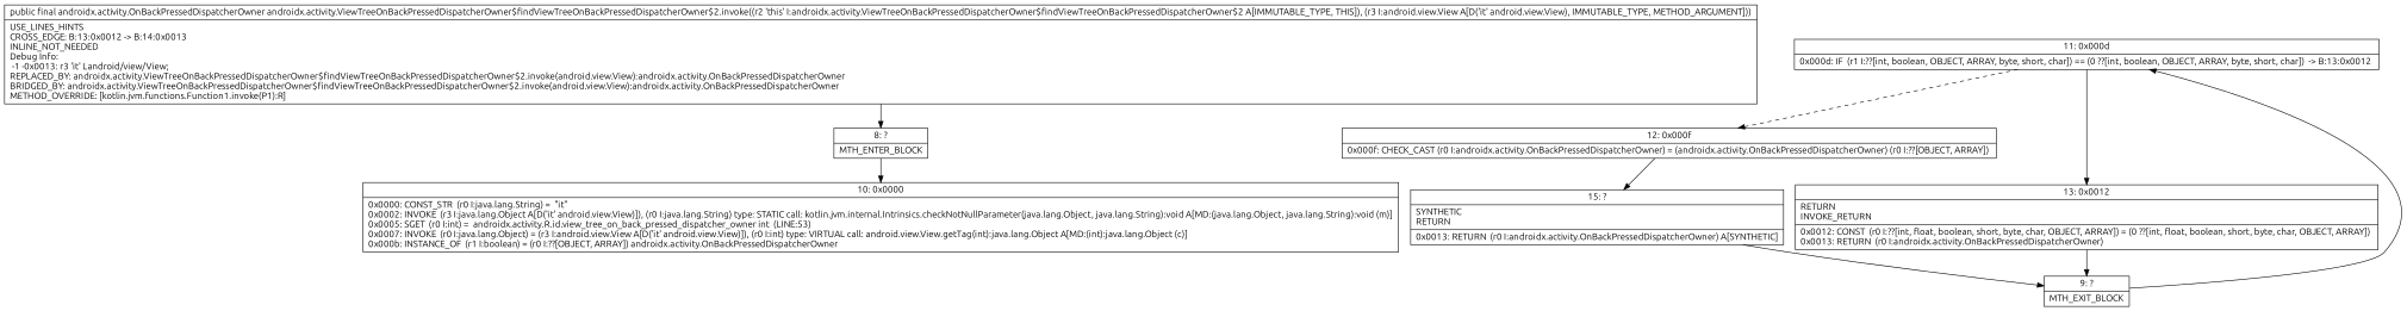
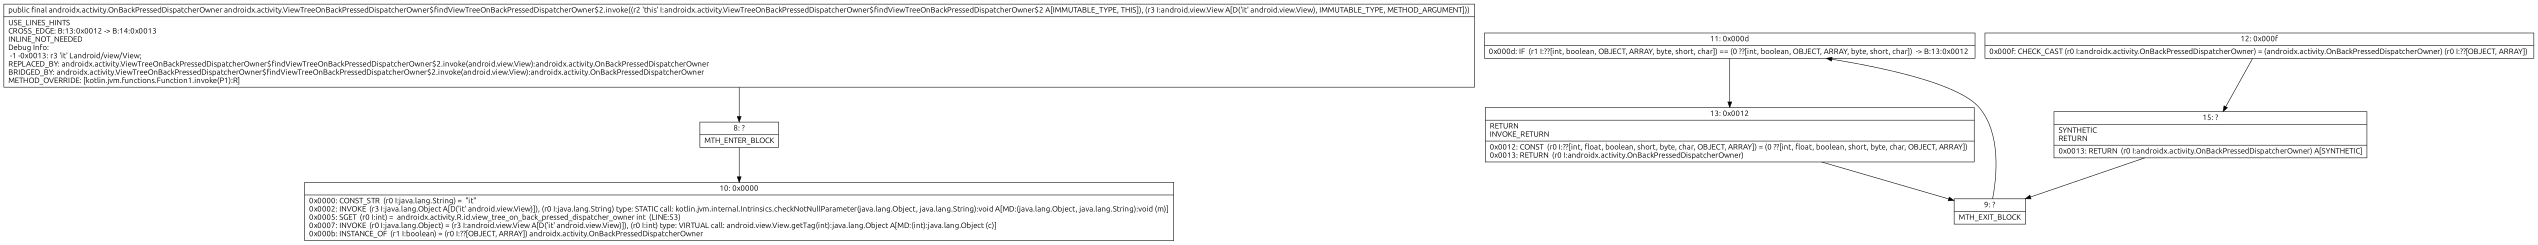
  digraph {
    fontname=Ubuntu
    node [fontname=Ubuntu shape=record]
    edge [fontname=Ubuntu]
    n1 [label="{8\:\ ?|MTH_ENTER_BLOCK\l}"]
    n2 [label="{10\:\ 0x0000|0x0000: CONST_STR  (r0 I:java.lang.String) =  \"it\" \l0x0002: INVOKE  (r3 I:java.lang.Object A[D('it' android.view.View)]), (r0 I:java.lang.String) type: STATIC call: kotlin.jvm.internal.Intrinsics.checkNotNullParameter(java.lang.Object, java.lang.String):void A[MD:(java.lang.Object, java.lang.String):void (m)]\l0x0005: SGET  (r0 I:int) =  androidx.activity.R.id.view_tree_on_back_pressed_dispatcher_owner int  (LINE:53)\l0x0007: INVOKE  (r0 I:java.lang.Object) = (r3 I:android.view.View A[D('it' android.view.View)]), (r0 I:int) type: VIRTUAL call: android.view.View.getTag(int):java.lang.Object A[MD:(int):java.lang.Object (c)]\l0x000b: INSTANCE_OF  (r1 I:boolean) = (r0 I:??[OBJECT, ARRAY]) androidx.activity.OnBackPressedDispatcherOwner \l}"]
    n3 [label="{11\:\ 0x000d|0x000d: IF  (r1 I:??[int, boolean, OBJECT, ARRAY, byte, short, char]) == (0 ??[int, boolean, OBJECT, ARRAY, byte, short, char])  \-\> B:13:0x0012 \l}"]
    n4 [label="{12\:\ 0x000f|0x000f: CHECK_CAST (r0 I:androidx.activity.OnBackPressedDispatcherOwner) = (androidx.activity.OnBackPressedDispatcherOwner) (r0 I:??[OBJECT, ARRAY]) \l}"]
    n5 [label="{13\:\ 0x0012|RETURN\lINVOKE_RETURN\l|0x0012: CONST  (r0 I:??[int, float, boolean, short, byte, char, OBJECT, ARRAY]) = (0 ??[int, float, boolean, short, byte, char, OBJECT, ARRAY]) \l0x0013: RETURN  (r0 I:androidx.activity.OnBackPressedDispatcherOwner) \l}"]
    n6 [label="{15\:\ ?|SYNTHETIC\lRETURN\l|0x0013: RETURN  (r0 I:androidx.activity.OnBackPressedDispatcherOwner) A[SYNTHETIC]\l}"]
    n7 [label="{9\:\ ?|MTH_EXIT_BLOCK\l}"]
    n8 [label="{public final androidx.activity.OnBackPressedDispatcherOwner androidx.activity.ViewTreeOnBackPressedDispatcherOwner$findViewTreeOnBackPressedDispatcherOwner$2.invoke((r2 'this' I:androidx.activity.ViewTreeOnBackPressedDispatcherOwner$findViewTreeOnBackPressedDispatcherOwner$2 A[IMMUTABLE_TYPE, THIS]), (r3 I:android.view.View A[D('it' android.view.View), IMMUTABLE_TYPE, METHOD_ARGUMENT]))  | USE_LINES_HINTS\lCROSS_EDGE: B:13:0x0012 \-\> B:14:0x0013\lINLINE_NOT_NEEDED\lDebug Info:\l  \-1 \-0x0013: r3 'it' Landroid\/view\/View;\lREPLACED_BY: androidx.activity.ViewTreeOnBackPressedDispatcherOwner$findViewTreeOnBackPressedDispatcherOwner$2.invoke(android.view.View):androidx.activity.OnBackPressedDispatcherOwner\lBRIDGED_BY: androidx.activity.ViewTreeOnBackPressedDispatcherOwner$findViewTreeOnBackPressedDispatcherOwner$2.invoke(android.view.View):androidx.activity.OnBackPressedDispatcherOwner\lMETHOD_OVERRIDE: [kotlin.jvm.functions.Function1.invoke(P1):R]\l}"]
    n1 -> n2
-   n3 -> n4 [style=dashed]
    n3 -> n5
    n4 -> n6
    n5 -> n7
    n6 -> n7
    n7 -> n3
    n8 -> n1
  }
